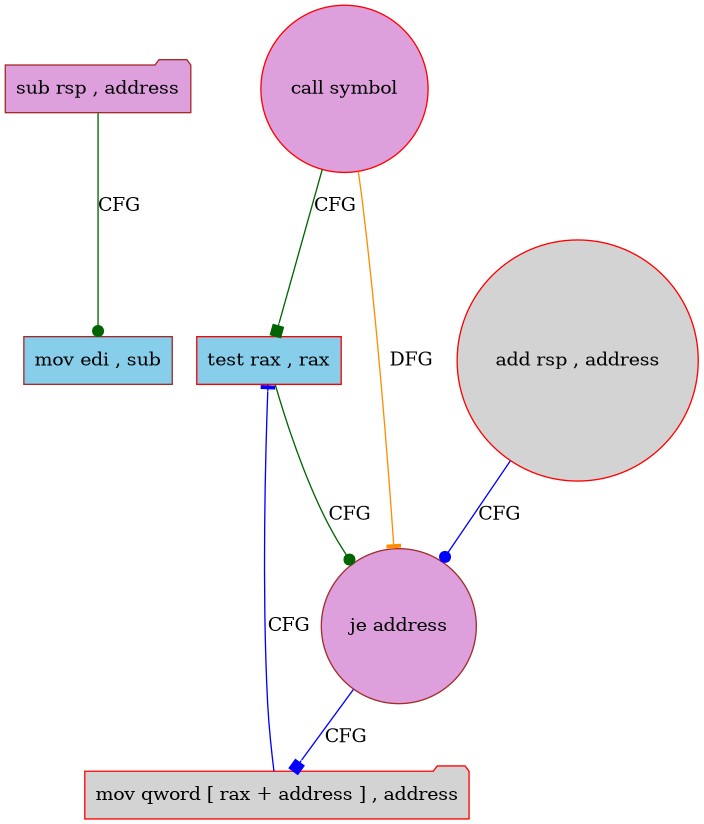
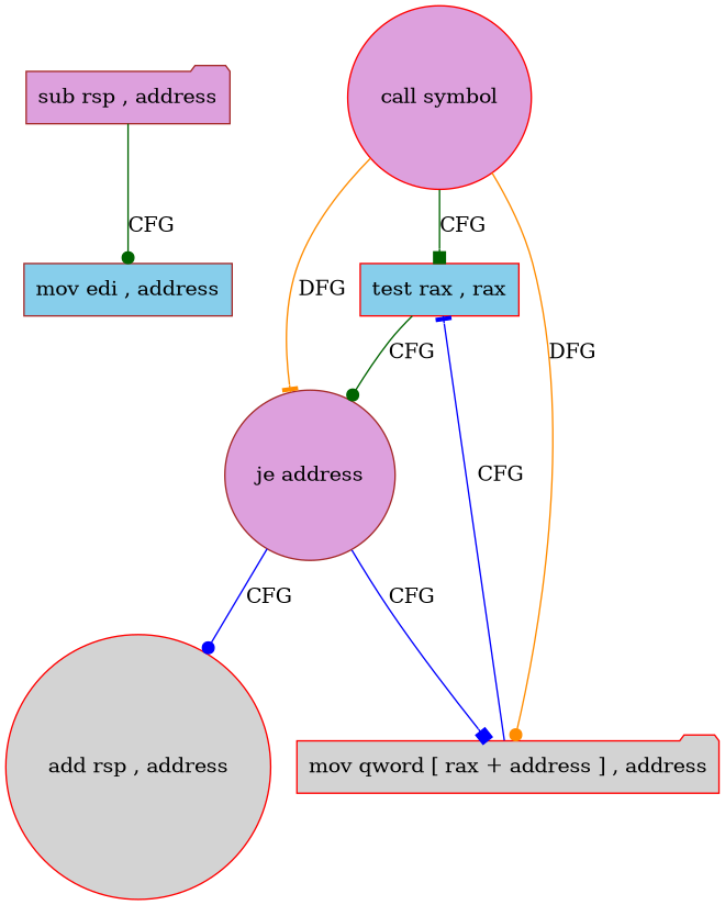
  digraph {
    node [color=red fillcolor=plum shape=circle style=filled]
    edge [arrowhead=dot color=darkgreen]
    n1 [color=brown label="sub rsp , address" shape=folder]
-   n2 [color=brown fillcolor=skyblue label="mov edi , sub" shape=box]
+   n2 [color=brown fillcolor=skyblue label="mov edi , address" shape=box]
    n3 [label="call symbol"]
    n4 [fillcolor=skyblue label="test rax , rax" shape=box]
    n5 [color=brown label="je address"]
    n6 [fillcolor=lightgrey label="mov qword [ rax + address ] , address" shape=folder]
    n7 [fillcolor=lightgrey label="add rsp , address"]
    n1 -> n2 [label=CFG]
    n3 -> n4 [arrowhead=box label=CFG]
    n3 -> n5 [arrowhead=tee color=darkorange label=DFG]
+   n3 -> n6 [color=darkorange label=DFG]
    n4 -> n5 [label=CFG]
    n5 -> n6 [arrowhead=box color=blue label=CFG]
-   n7 -> n5 [color=blue label=CFG]
+   n5 -> n7 [color=blue label=CFG]
    n6 -> n4 [arrowhead=tee color=blue label=CFG]
  }
